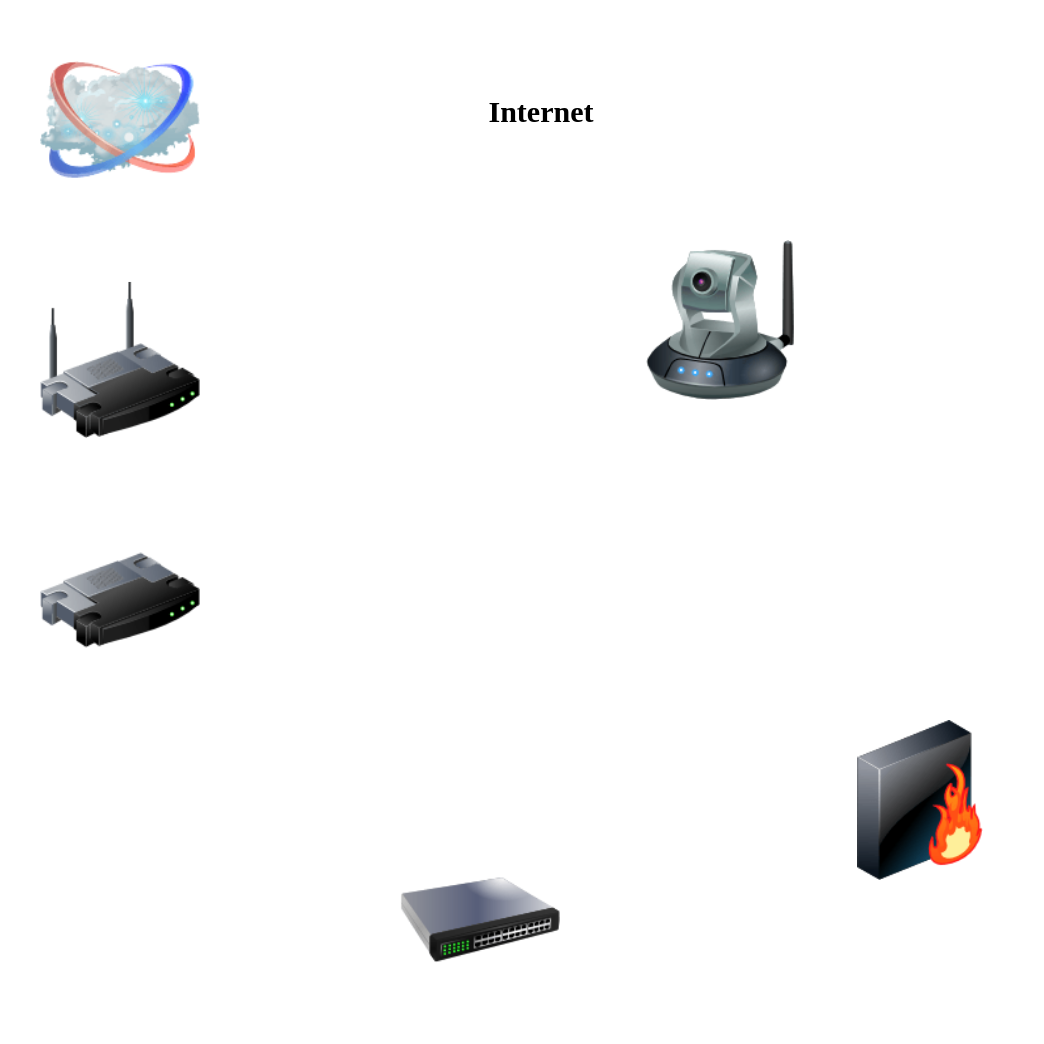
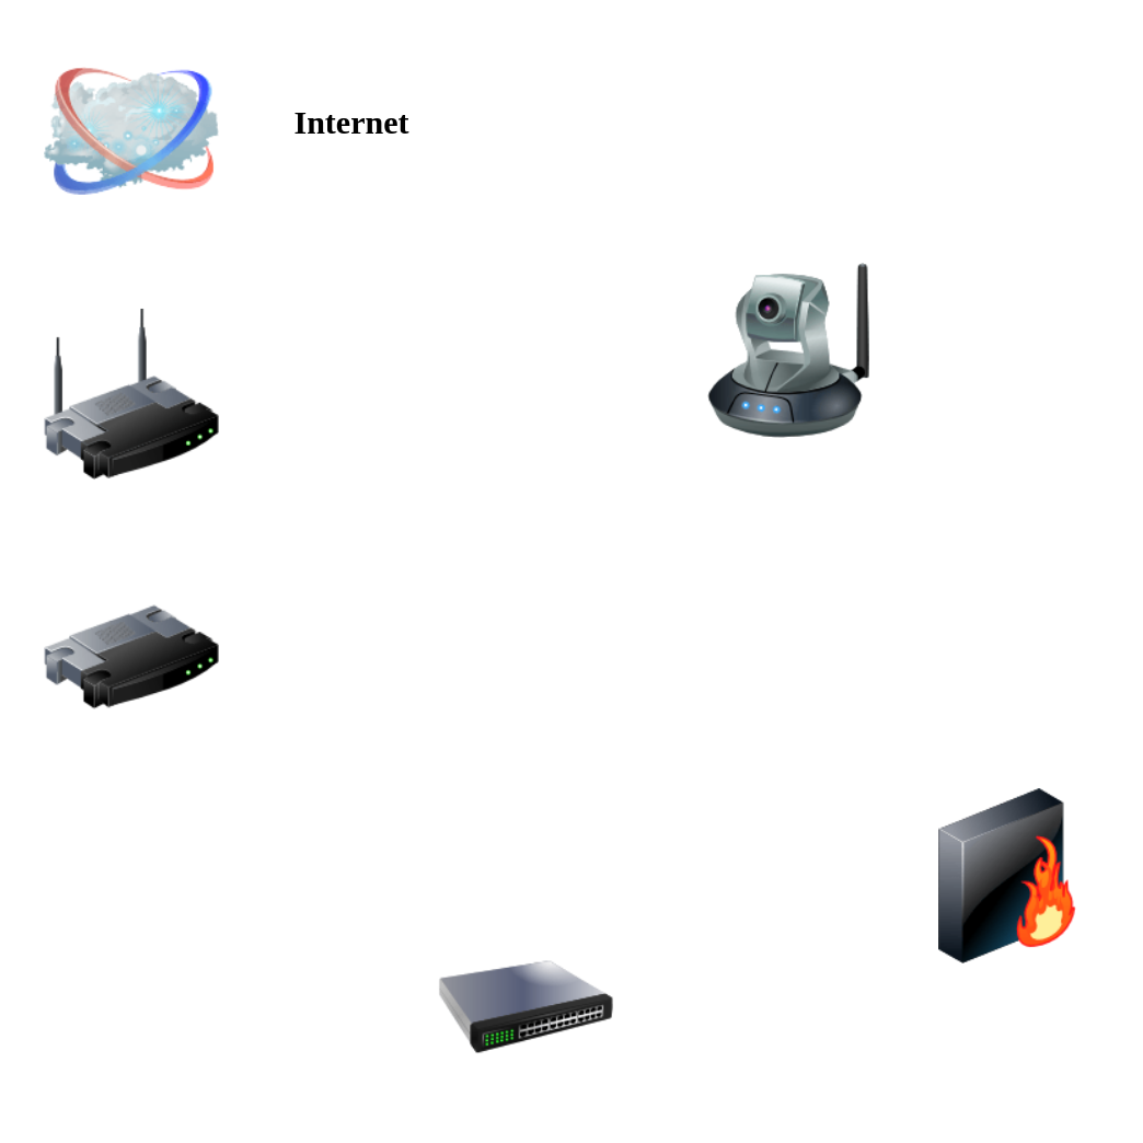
  <mxCell id="0" />
  <mxCell id="1" parent="0" />
  <mxCell id="2" value="" style="image;html=1;image=img/lib/clip_art/networking/Firewall-page1_128x128.png" parent="1" vertex="1"><mxGeometry x="420" y="360" width="80" height="80" as="geometry" /></mxCell>
  <mxCell id="3" value="" style="image;html=1;image=img/lib/clip_art/networking/Router_128x128.png" parent="1" vertex="1"><mxGeometry x="20" y="260" width="80" height="80" as="geometry" /></mxCell>
  <mxCell id="4" value="" style="image;html=1;image=img/lib/clip_art/networking/Cloud_128x128.png" parent="1" vertex="1"><mxGeometry x="20" y="20" width="80" height="80" as="geometry" /></mxCell>
  <mxCell id="5" value="" style="image;html=1;image=img/lib/clip_art/networking/Ip_Camera_128x128.png" parent="1" vertex="1"><mxGeometry x="320" y="120" width="80" height="80" as="geometry" /></mxCell>
  <mxCell id="6" value="" style="image;html=1;image=img/lib/clip_art/networking/Switch_128x128.png" parent="1" vertex="1"><mxGeometry x="200" y="420" width="80" height="80" as="geometry" /></mxCell>
  <mxCell id="7" value="" style="image;html=1;image=img/lib/clip_art/networking/Wireless_Router_128x128.png" parent="1" vertex="1"><mxGeometry x="20" y="140" width="80" height="80" as="geometry" /></mxCell>
- <mxCell id="8" value="&lt;b&gt;&lt;font style=&quot;font-size: 15px;&quot; face=&quot;Times New Roman&quot;&gt;Internet&lt;/font&gt;&lt;/b&gt;" style="text;html=1;align=center;verticalAlign=middle;resizable=0;points=[];autosize=1;strokeColor=none;fillColor=none;" parent="1" vertex="1"><mxGeometry x="230" y="40" width="80" height="30" as="geometry" /></mxCell>
+ <mxCell id="8" value="&lt;b&gt;&lt;font style=&quot;font-size: 15px;&quot; face=&quot;Times New Roman&quot;&gt;Internet&lt;/font&gt;&lt;/b&gt;" style="text;html=1;align=center;verticalAlign=middle;resizable=0;points=[];autosize=1;strokeColor=none;fillColor=none;" parent="1" vertex="1"><mxGeometry x="120" y="40" width="80" height="30" as="geometry" /></mxCell>
